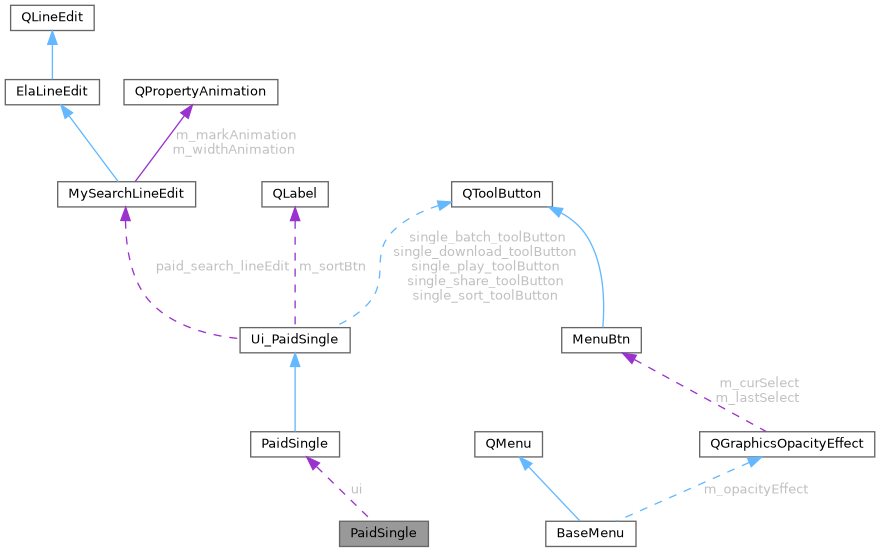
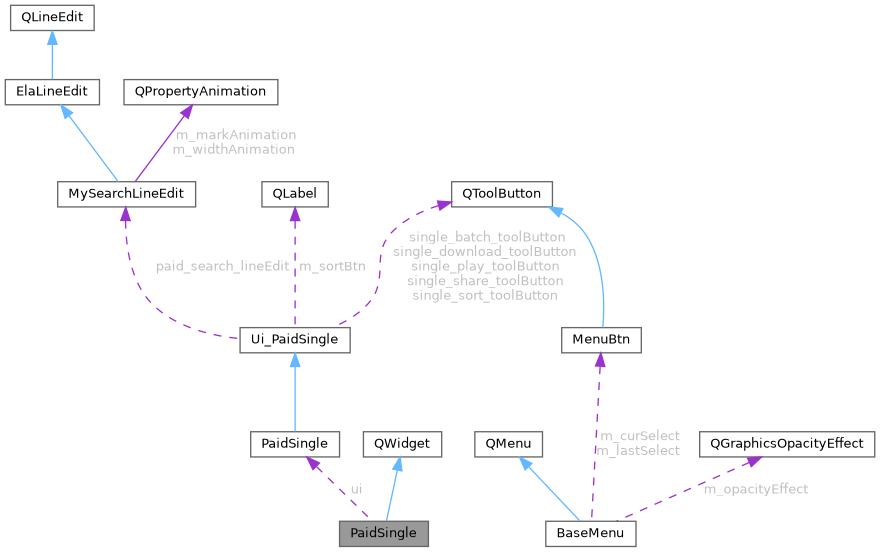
  digraph {
    node [color=gray40 fillcolor=white fontname=Helvetica fontsize=10 shape=box style=filled]
    edge [color=darkorchid3 dir=back fontname=Helvetica fontsize=10 labelfontname=Helvetica labelfontsize=10 style=solid fontcolor=grey]
    n1 [fillcolor=grey60 fontcolor=black height=0.2 label=PaidSingle width=0.4]
+   n2 [height=0.2 label=QWidget width=0.4]
    n3 [height=0.2 label=PaidSingle width=0.4]
    n4 [height=0.2 label=Ui_PaidSingle width=0.4]
    n5 [height=0.2 label=QToolButton width=0.4]
    n6 [height=0.2 label=MenuBtn width=0.4]
    n7 [height=0.2 label=BaseMenu width=0.4]
    n8 [height=0.2 label=MySearchLineEdit width=0.4]
    n9 [height=0.2 label=ElaLineEdit width=0.4]
    n10 [height=0.2 label=QLineEdit width=0.4]
    n11 [height=0.2 label=QPropertyAnimation width=0.4]
    n12 [height=0.2 label=QLabel width=0.4]
    n13 [height=0.2 label=QMenu width=0.4]
    n14 [height=0.2 label=QGraphicsOpacityEffect width=0.4]
+   n2 -> n1 [color=steelblue1 fontcolor=""]
    n3 -> n1 [label=" ui" style=dashed]
    n4 -> n3 [color=steelblue1 fontcolor=""]
-   n5 -> n4 [color=steelblue1 label=" single_batch_toolButton\nsingle_download_toolButton\nsingle_play_toolButton\nsingle_share_toolButton\nsingle_sort_toolButton" style=dashed]
+   n5 -> n4 [label=" single_batch_toolButton\nsingle_download_toolButton\nsingle_play_toolButton\nsingle_share_toolButton\nsingle_sort_toolButton" style=dashed]
    n5 -> n6 [color=steelblue1 fontcolor=""]
-   n6 -> n14 [label=" m_curSelect\nm_lastSelect" style=dashed]
+   n6 -> n7 [label=" m_curSelect\nm_lastSelect" style=dashed]
    n8 -> n4 [label=" paid_search_lineEdit" style=dashed]
    n9 -> n8 [color=steelblue1 fontcolor=""]
    n10 -> n9 [color=steelblue1 fontcolor=""]
    n11 -> n8 [label=" m_markAnimation\nm_widthAnimation"]
    n12 -> n4 [label=" m_sortBtn" style=dashed]
    n13 -> n7 [color=steelblue1 fontcolor=""]
-   n14 -> n7 [color=steelblue1 label=" m_opacityEffect" style=dashed]
+   n14 -> n7 [label=" m_opacityEffect" style=dashed]
  }
